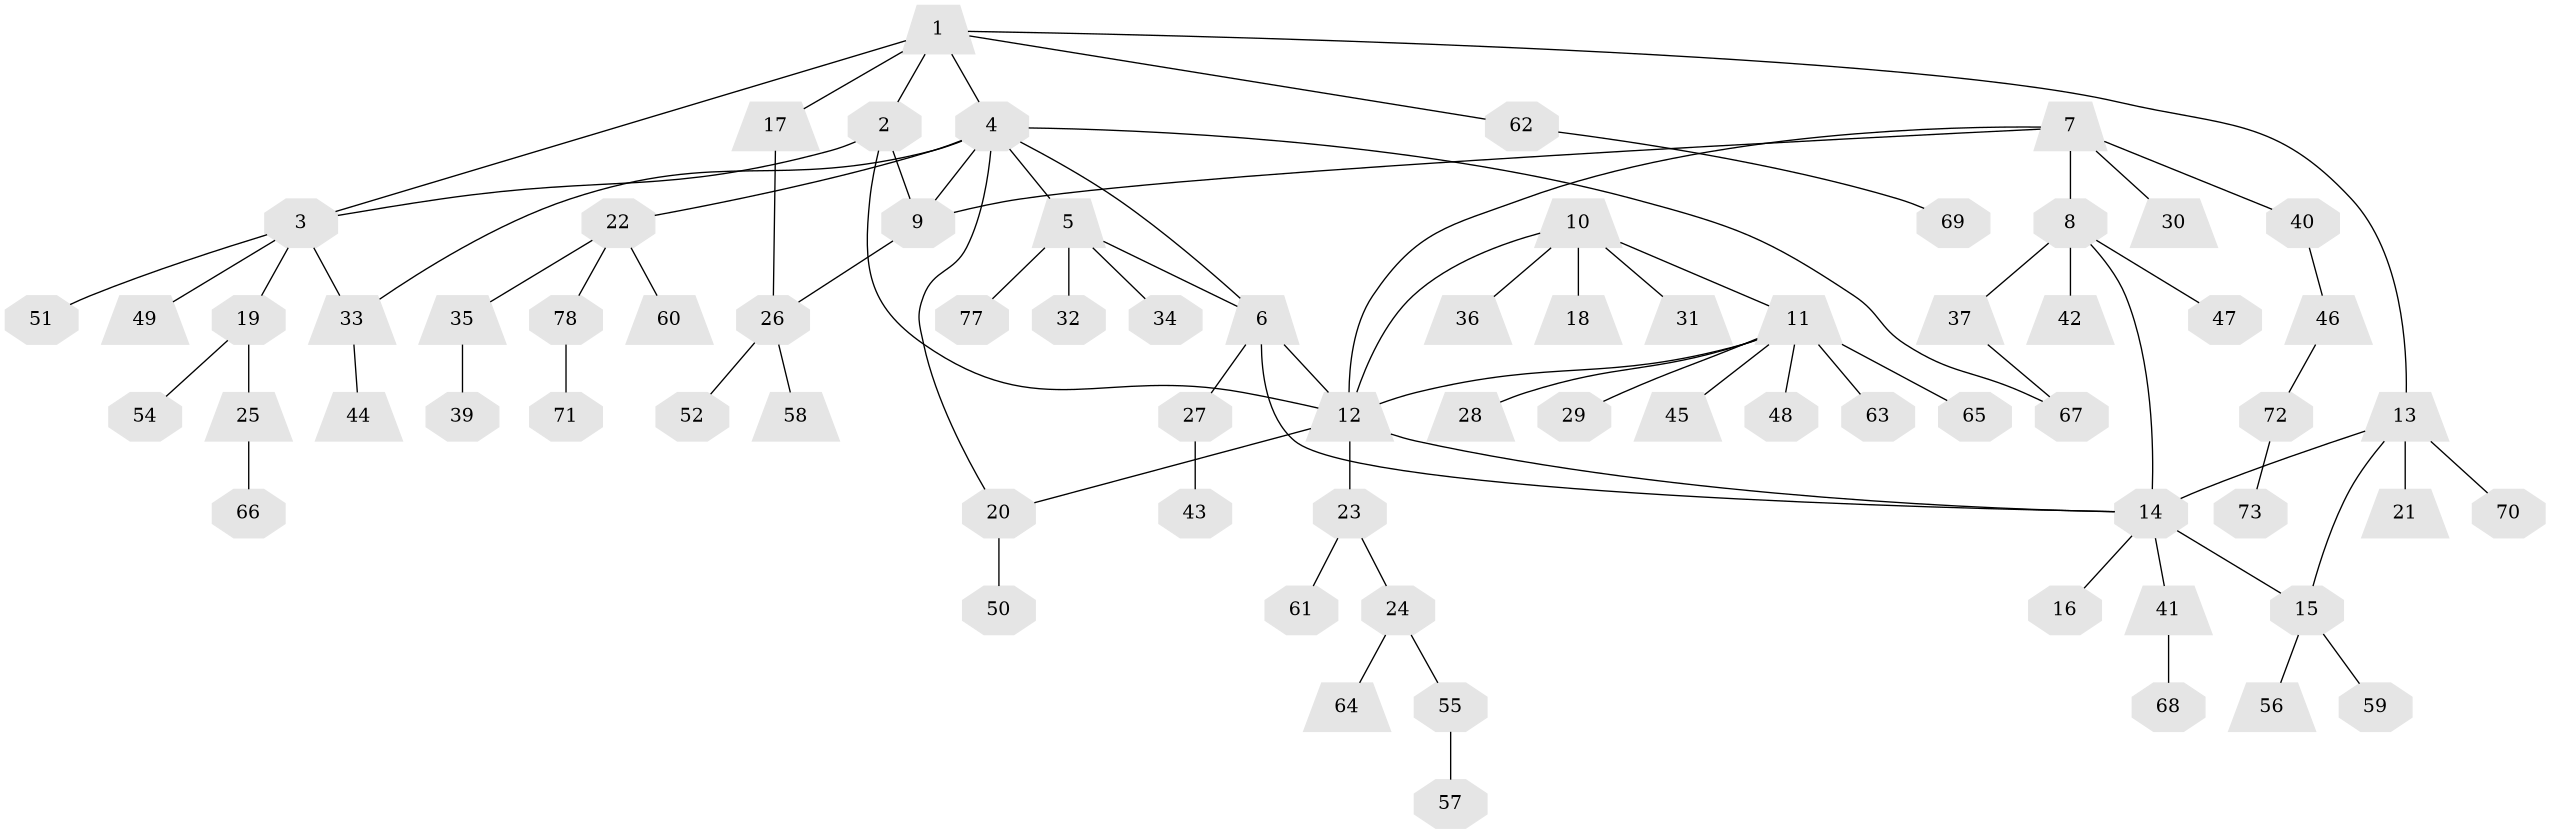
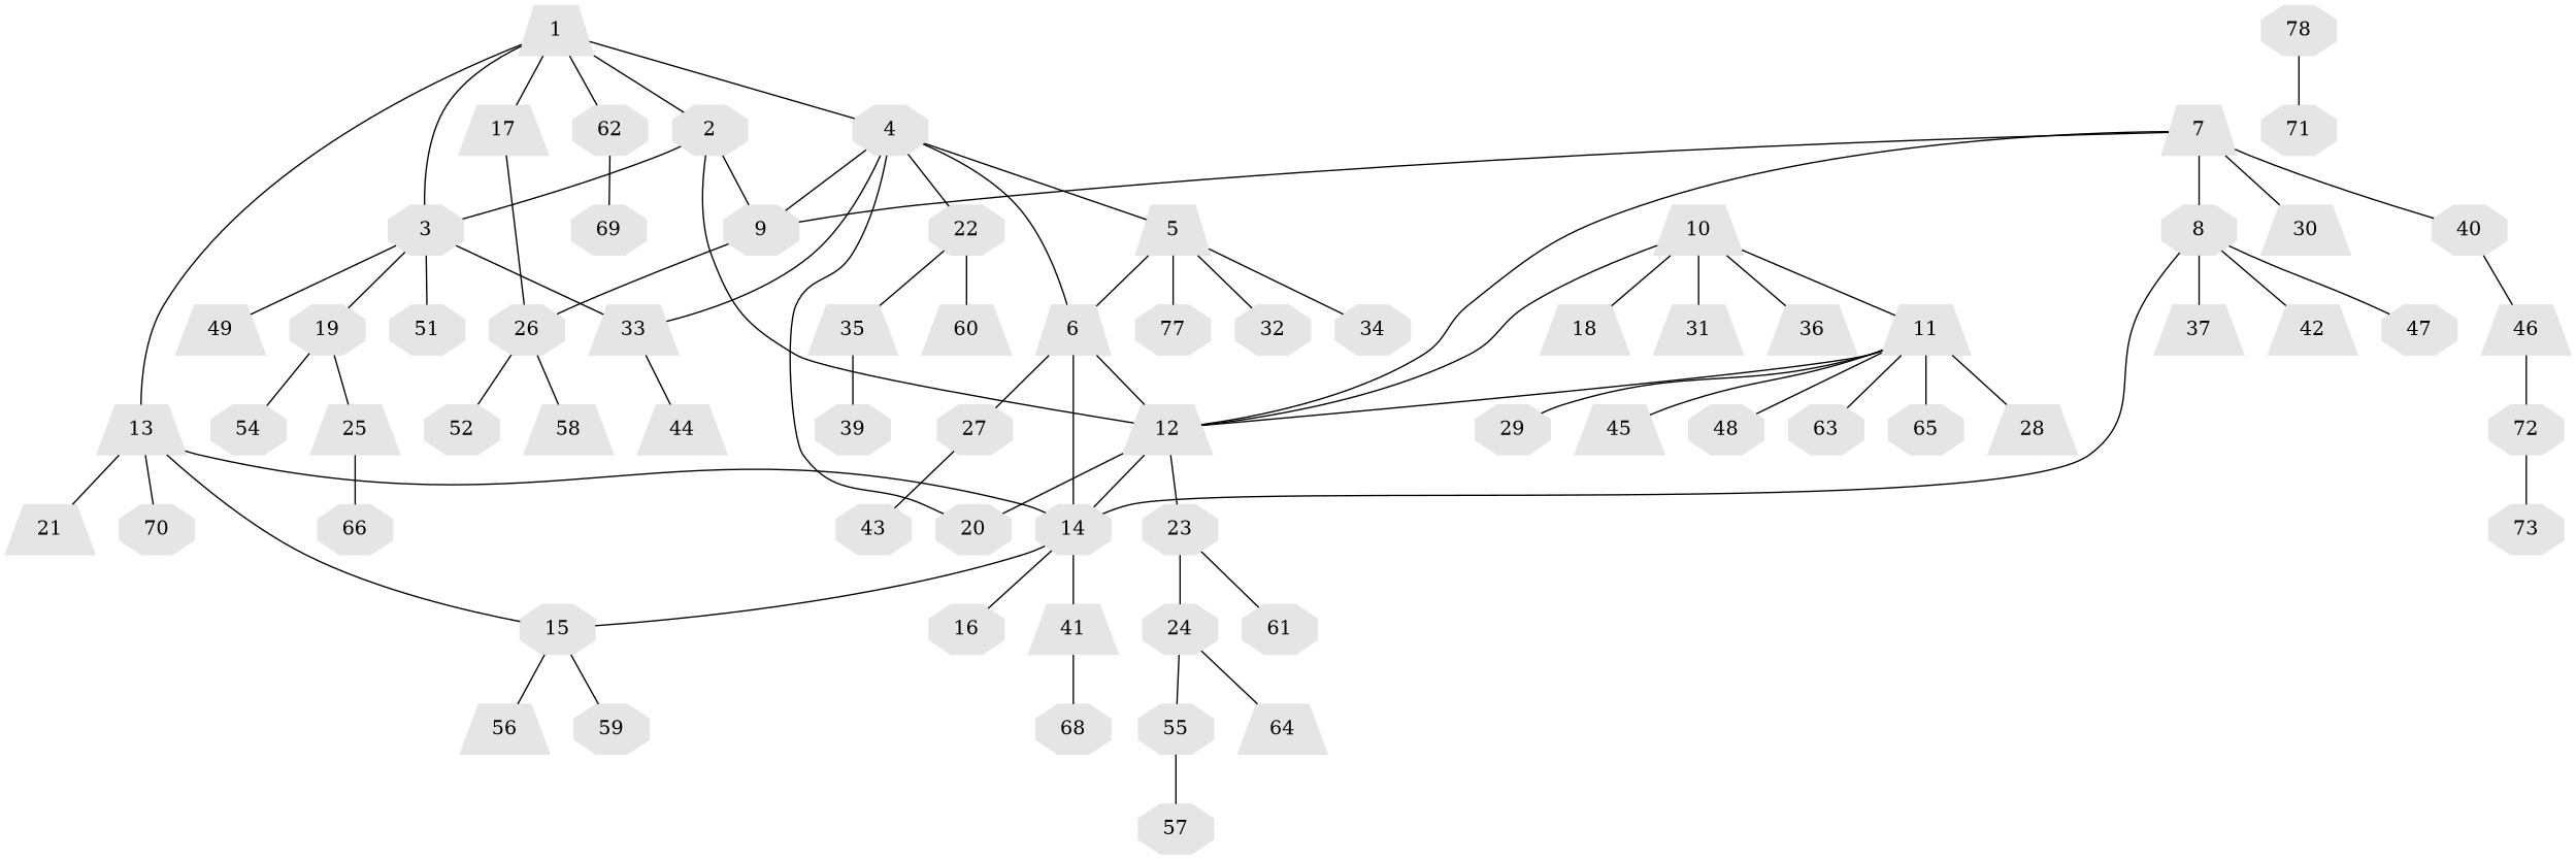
  graph {
    node [color=gray90 shape=octagon style=filled]
    1 [shape=trapezium]
    2
    3
    4
    13 [shape=trapezium]
    17 [shape=trapezium]
    62
    9
    12 [shape=trapezium]
    19
    33 [shape=trapezium]
    51
    49 [shape=trapezium]
    5 [shape=trapezium]
    6 [shape=trapezium]
    20
    22
-   67
    14
    15
    21 [shape=trapezium]
    70
    26
    69
    23
    25 [shape=trapezium]
    54
    44 [shape=trapezium]
    32
    34
    n31 [label=77]
    27
-   50
    35 [shape=trapezium]
    n35 [label=78]
    60 [shape=trapezium]
    16
    41 [shape=trapezium]
    43
    7 [shape=trapezium]
    8
    30 [shape=trapezium]
    40
    37 [shape=trapezium]
    42 [shape=trapezium]
    47
    46 [shape=trapezium]
    52
    58 [shape=trapezium]
    10 [shape=trapezium]
    11 [shape=trapezium]
    18 [shape=trapezium]
    31 [shape=trapezium]
    36 [shape=trapezium]
    28 [shape=trapezium]
    29
    45 [shape=trapezium]
    48
    63
    65
    24
    61
    56 [shape=trapezium]
    59
    68
    66
    39
    71
    55
    64 [shape=trapezium]
    57
    72
    73
    1 -- 2
    1 -- 3
    1 -- 4
    1 -- 13
    1 -- 17
    1 -- 62
    2 -- 3
    2 -- 9
    2 -- 12
    3 -- 19
    3 -- 33
    3 -- 51
    3 -- 49
    4 -- 9
    4 -- 33
    4 -- 5
    4 -- 6
    4 -- 20
    4 -- 22
-   4 -- 67
    13 -- 14
    13 -- 15
    13 -- 21
    13 -- 70
    17 -- 26
    62 -- 69
    9 -- 26
    12 -- 20
    12 -- 14
    12 -- 23
    19 -- 25
    19 -- 54
    33 -- 44
    5 -- 6
    5 -- 32
    5 -- 34
    5 -- n31
    6 -- 12
    6 -- 14
    6 -- 27
-   20 -- 50
    22 -- 35
-   22 -- n35
    22 -- 60
    14 -- 15
    14 -- 16
    14 -- 41
    15 -- 56
    15 -- 59
    26 -- 52
    26 -- 58
    23 -- 24
    23 -- 61
    25 -- 66
    27 -- 43
    35 -- 39
    n35 -- 71
    41 -- 68
    7 -- 9
    7 -- 12
    7 -- 8
    7 -- 30
    7 -- 40
    8 -- 14
    8 -- 37
    8 -- 42
    8 -- 47
    40 -- 46
-   37 -- 67
    46 -- 72
    10 -- 12
    10 -- 11
    10 -- 18
    10 -- 31
    10 -- 36
    11 -- 12
    11 -- 28
    11 -- 29
    11 -- 45
    11 -- 48
    11 -- 63
    11 -- 65
    24 -- 55
    24 -- 64
    55 -- 57
    72 -- 73
  }
